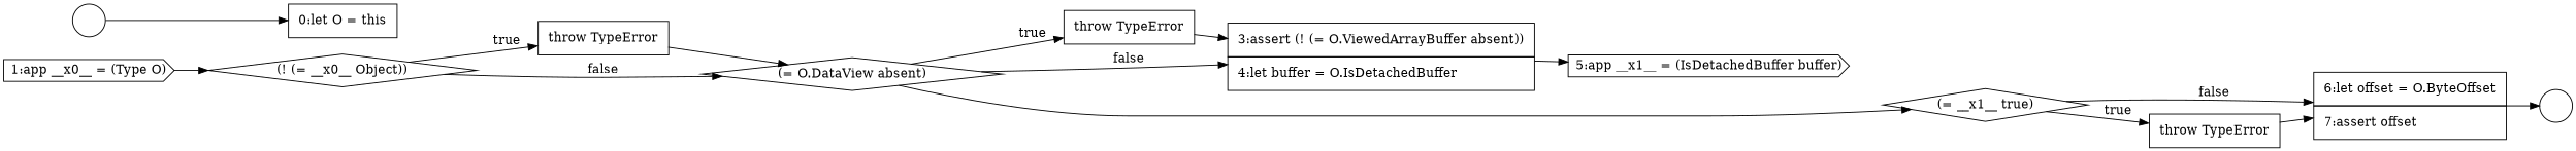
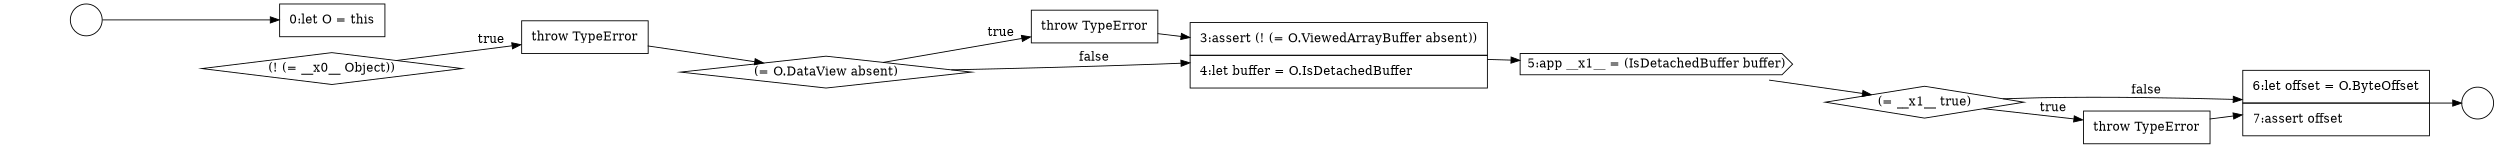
  digraph {
    rankdir=LR
    node [color=black fillcolor=white shape=none style=filled]
    edge [color=black]
    n1 [label=<<font color="black">     <table border="0" cellborder="1" cellspacing="0" cellpadding="10">       <tr><td align="left">throw TypeError</td></tr>     </table>   </font>> margin=0]
    n2 [label=<<font color="black">(= O.DataView absent)</font>> shape=diamond]
    n3 [label=<<font color="black">     <table border="0" cellborder="1" cellspacing="0" cellpadding="10">       <tr><td align="left">throw TypeError</td></tr>     </table>   </font>> margin=0]
    n4 [label=<<font color="black">     <table border="0" cellborder="1" cellspacing="0" cellpadding="10">       <tr><td align="left">3:assert (! (= O.ViewedArrayBuffer absent))</td></tr>       <tr><td align="left">4:let buffer = O.IsDetachedBuffer</td></tr>     </table>   </font>> margin=0]
    n5 [label=<<font color="black">     <table border="0" cellborder="1" cellspacing="0" cellpadding="10">       <tr><td align="left">6:let offset = O.ByteOffset</td></tr>       <tr><td align="left">7:assert offset</td></tr>     </table>   </font>> margin=0]
    n6 [label=" " shape=circle]
    n7 [label=<<font color="black">     <table border="0" cellborder="1" cellspacing="0" cellpadding="10">       <tr><td align="left">0:let O = this</td></tr>     </table>   </font>> margin=0]
-   n8 [label=<<font color="black">1:app __x0__ = (Type O)</font>> shape=cds]
    n9 [label=<<font color="black">(! (= __x0__ Object))</font>> shape=diamond]
    n10 [label=<<font color="black">5:app __x1__ = (IsDetachedBuffer buffer)</font>> shape=cds]
    n11 [label=<<font color="black">     <table border="0" cellborder="1" cellspacing="0" cellpadding="10">       <tr><td align="left">throw TypeError</td></tr>     </table>   </font>> margin=0]
    n12 [label=<<font color="black">(= __x1__ true)</font>> shape=diamond]
    n13 [label=" " shape=circle]
    n1 -> n2
    n2 -> n3 [label=<<font color="black">true</font>>]
    n2 -> n4 [label=<<font color="black">false</font>>]
    n3 -> n4
    n4 -> n10
    n5 -> n6
-   n8 -> n9
    n9 -> n1 [label=<<font color="black">true</font>>]
-   n9 -> n2 [label=<<font color="black">false</font>>]
-   n2 -> n12
+   n10 -> n12
    n11 -> n5
    n12 -> n5 [label=<<font color="black">false</font>>]
    n12 -> n11 [label=<<font color="black">true</font>>]
    n13 -> n7
  }
